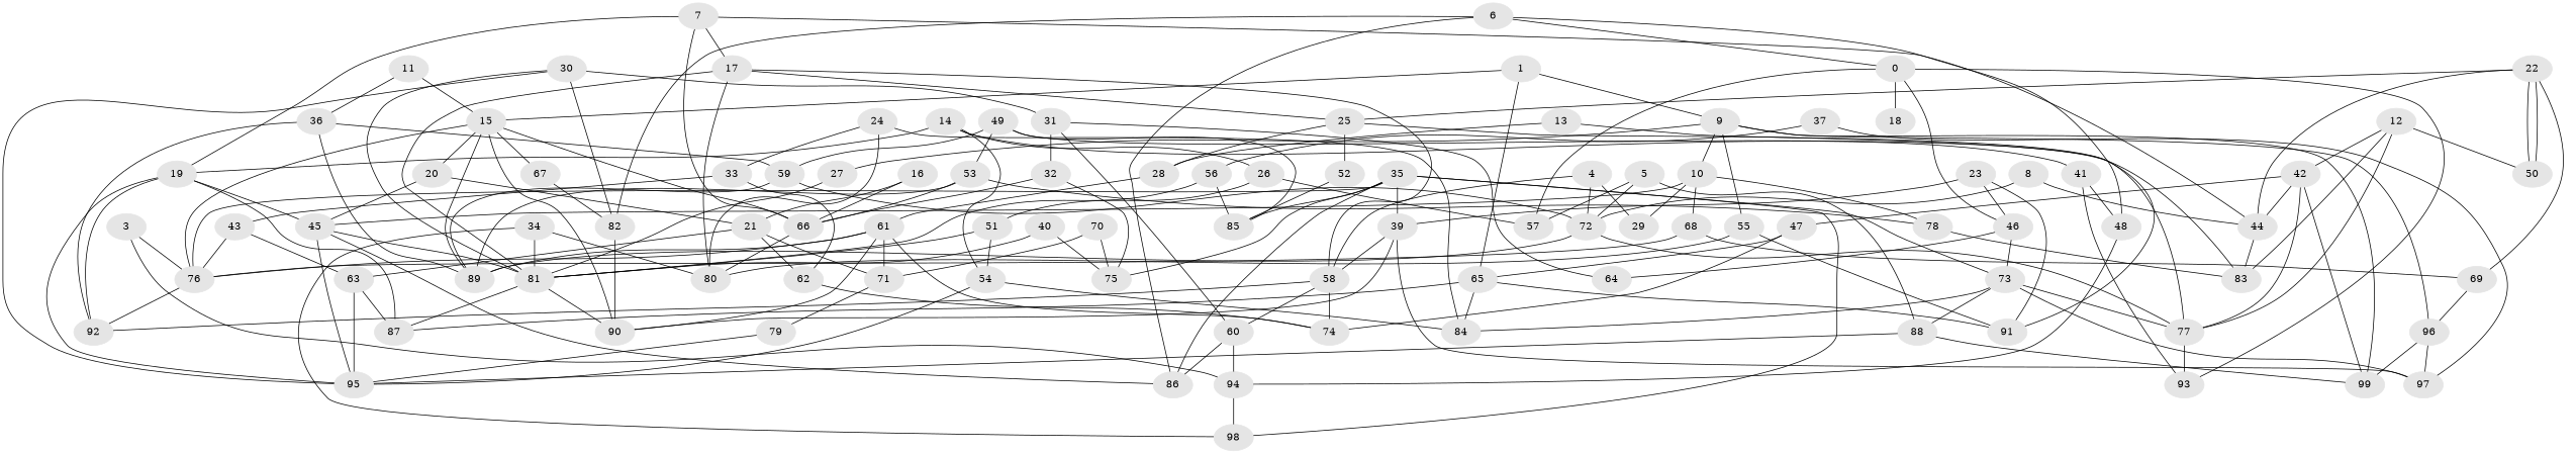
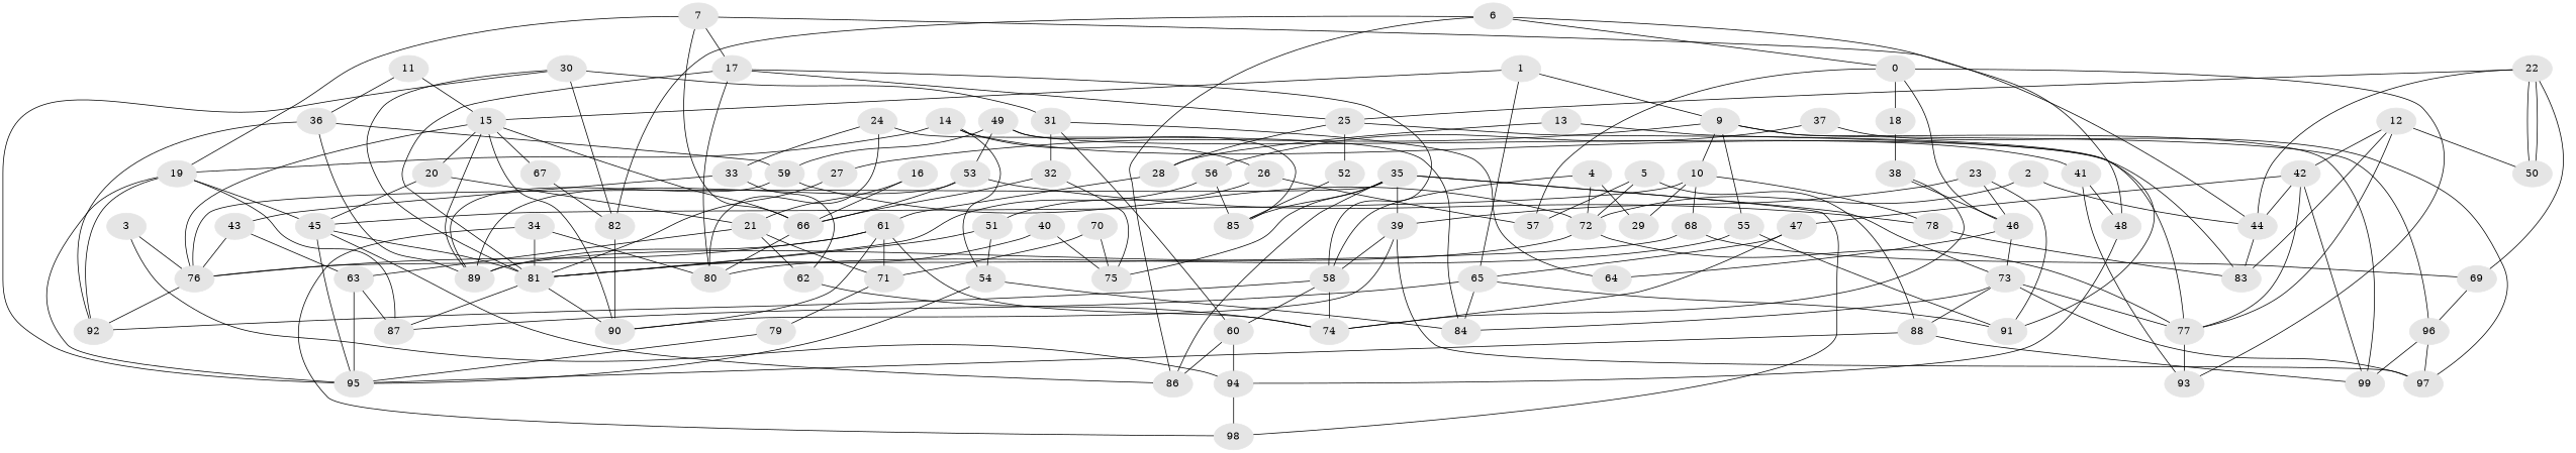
  graph {
    node [color=gray90 style=filled]
    1
    9
    15
    65
    10
    27
    55
    96
    99
    76
    66
    20
    67
    89
    90
    91
    87
    84
-   2 [label=8]
+   2
    44
    72
    14
    19
    26
    41
    54
    83
    77
    3
    94
    92
    98
    4
    29
    58
    60
    74
    5
    57
    88
    95
    n42 [label=0]
    6
    48
    82
    86
    18
    46
    93
    7
    17
    25
    80
    81
    45
+   38
    64
    73
    68
    78
    97
    69
    11
    36
    59
    12
    42
    50
    47
    13
    28
    61
    51
    21
    16
    63
    71
    62
    52
    33
    43
    79
    22
    23
    39
    24
    85
    30
    31
    32
    75
    34
    35
    37
    56
    40
    49
    53
    70
    1 -- 9
    1 -- 15
    1 -- 65
    9 -- 10
    9 -- 27
    9 -- 55
    9 -- 96
    9 -- 99
    15 -- 76
    15 -- 66
    15 -- 20
    15 -- 67
    15 -- 89
    15 -- 90
    65 -- 91
    65 -- 87
    65 -- 84
    10 -- 29
    10 -- 45
    10 -- 68
    10 -- 78
    27 -- 81
    55 -- 91
    55 -- 80
    96 -- 99
    96 -- 97
    76 -- 92
    66 -- 80
    20 -- 45
    20 -- 21
    67 -- 82
    2 -- 44
    2 -- 72
    44 -- 83
    72 -- 89
    72 -- 77
    14 -- 19
    14 -- 26
    14 -- 41
    14 -- 54
    19 -- 87
    19 -- 92
    19 -- 95
    19 -- 45
    26 -- 57
    26 -- 51
    41 -- 48
    41 -- 93
    54 -- 84
    54 -- 95
    77 -- 93
    3 -- 76
    3 -- 94
    94 -- 98
    4 -- 72
    4 -- 29
    4 -- 58
    58 -- 92
    58 -- 60
    58 -- 74
    60 -- 94
    60 -- 86
    5 -- 72
    5 -- 57
    5 -- 88
    88 -- 99
    88 -- 95
    n42 -- 57
    n42 -- 18
    n42 -- 46
    n42 -- 93
    6 -- n42
    6 -- 48
    6 -- 82
    6 -- 86
    48 -- 94
    82 -- 90
+   18 -- 38
    46 -- 64
    46 -- 73
    7 -- 66
    7 -- 44
    7 -- 19
    7 -- 17
    17 -- 58
    17 -- 25
    17 -- 80
    17 -- 81
    25 -- 77
    25 -- 28
    25 -- 52
    81 -- 90
    81 -- 87
    45 -- 95
    45 -- 86
    45 -- 81
+   38 -- 74
+   38 -- 46
    73 -- 84
    73 -- 77
    73 -- 88
    73 -- 97
    68 -- 76
    68 -- 69
    78 -- 83
    69 -- 96
    11 -- 15
    11 -- 36
    36 -- 89
    36 -- 92
    36 -- 59
    59 -- 89
    59 -- 72
    12 -- 83
    12 -- 77
    12 -- 42
    12 -- 50
    42 -- 99
    42 -- 44
    42 -- 77
    42 -- 47
    47 -- 65
    47 -- 74
    13 -- 91
    13 -- 28
    28 -- 61
    61 -- 76
    61 -- 89
    61 -- 90
    61 -- 74
    61 -- 71
    51 -- 54
    51 -- 81
    21 -- 63
    21 -- 71
    21 -- 62
    16 -- 66
    16 -- 21
    63 -- 87
    63 -- 95
    71 -- 79
    62 -- 74
    52 -- 85
    33 -- 62
    33 -- 43
    43 -- 76
    43 -- 63
    79 -- 95
    22 -- 44
    22 -- 25
    22 -- 69
    22 -- 50
    22 -- 50
    23 -- 91
    23 -- 46
    23 -- 39
    39 -- 90
    39 -- 58
    39 -- 97
    24 -- 84
    24 -- 80
    24 -- 33
    30 -- 95
    30 -- 82
    30 -- 81
    30 -- 31
    31 -- 60
    31 -- 64
    31 -- 32
    32 -- 66
    32 -- 75
    34 -- 98
    34 -- 80
    34 -- 81
    35 -- 76
    35 -- 98
    35 -- 86
    35 -- 73
    35 -- 39
    35 -- 85
    35 -- 75
    37 -- 97
    37 -- 56
    56 -- 81
    56 -- 85
    40 -- 81
    40 -- 75
    49 -- 83
    49 -- 59
    49 -- 85
    49 -- 53
    53 -- 66
    53 -- 89
    53 -- 78
    70 -- 71
    70 -- 75
  }
